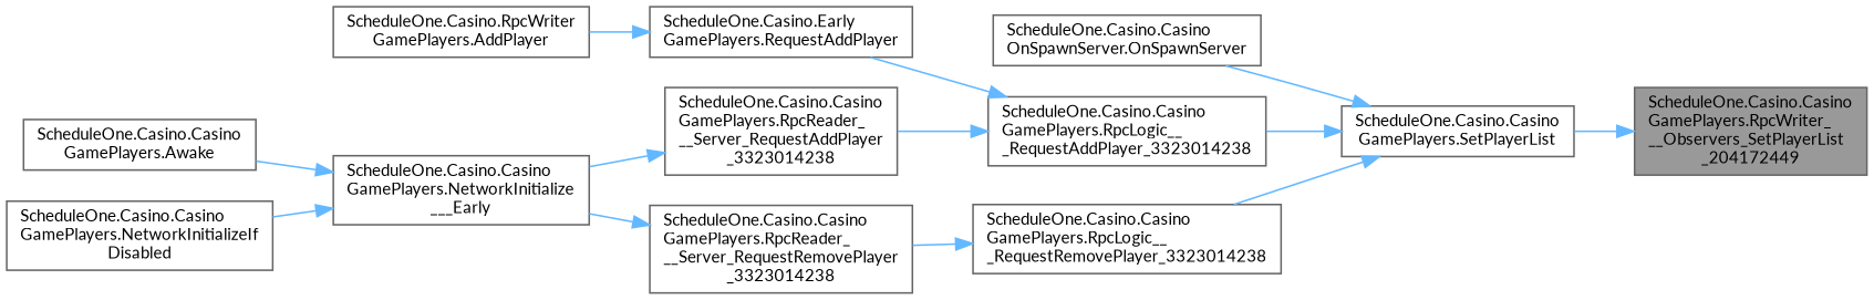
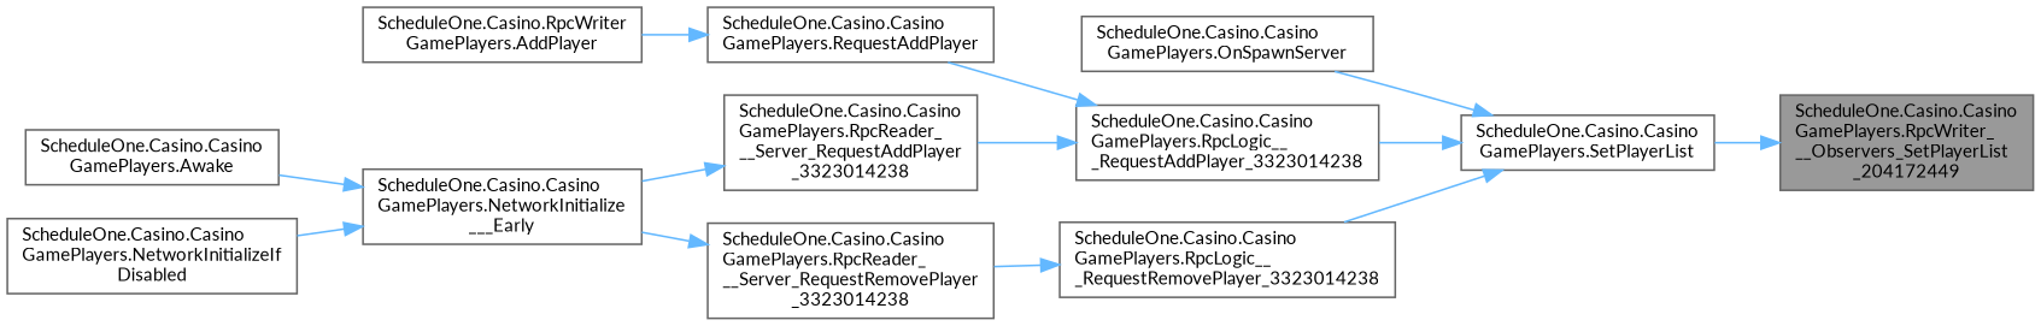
  digraph {
    fontname=Lato
    rankdir=RL
    node [color=grey40 fillcolor=white fontname=Lato fontsize=10 shape=box style=filled]
    edge [color=steelblue1 dir=back fontname=Lato fontsize=10 labelfontname=Helvetica labelfontsize=10 style=solid]
    n1 [color=gray40 fillcolor=grey60 fontcolor=black height=0.2 label="ScheduleOne.Casino.Casino\lGamePlayers.RpcWriter_\l__Observers_SetPlayerList\l_204172449" width=0.4]
    n2 [height=0.2 label="ScheduleOne.Casino.Casino\lGamePlayers.SetPlayerList" width=0.4]
-   n3 [height=0.2 label="ScheduleOne.Casino.Casino\lOnSpawnServer.OnSpawnServer" width=0.4]
+   n3 [height=0.2 label="ScheduleOne.Casino.Casino\lGamePlayers.OnSpawnServer" width=0.4]
    n4 [height=0.2 label="ScheduleOne.Casino.Casino\lGamePlayers.RpcLogic__\l_RequestAddPlayer_3323014238" width=0.4]
    n5 [height=0.2 label="ScheduleOne.Casino.Casino\lGamePlayers.RpcLogic__\l_RequestRemovePlayer_3323014238" width=0.4]
-   n6 [height=0.2 label="ScheduleOne.Casino.Early\lGamePlayers.RequestAddPlayer" width=0.4]
+   n6 [height=0.2 label="ScheduleOne.Casino.Casino\lGamePlayers.RequestAddPlayer" width=0.4]
    n7 [height=0.2 label="ScheduleOne.Casino.Casino\lGamePlayers.RpcReader_\l__Server_RequestAddPlayer\l_3323014238" width=0.4]
    n8 [height=0.2 label="ScheduleOne.Casino.Casino\lGamePlayers.RpcReader_\l__Server_RequestRemovePlayer\l_3323014238" width=0.4]
    n9 [height=0.2 label="ScheduleOne.Casino.RpcWriter\lGamePlayers.AddPlayer" width=0.4]
    n10 [height=0.2 label="ScheduleOne.Casino.Casino\lGamePlayers.NetworkInitialize\l___Early" width=0.4]
    n11 [height=0.2 label="ScheduleOne.Casino.Casino\lGamePlayers.Awake" width=0.4]
    n12 [height=0.2 label="ScheduleOne.Casino.Casino\lGamePlayers.NetworkInitializeIf\lDisabled" width=0.4]
    n1 -> n2
    n2 -> n3
    n2 -> n4
    n2 -> n5
    n4 -> n6
    n4 -> n7
    n5 -> n8
    n6 -> n9
    n7 -> n10
    n8 -> n10
    n10 -> n11
    n10 -> n12
  }
